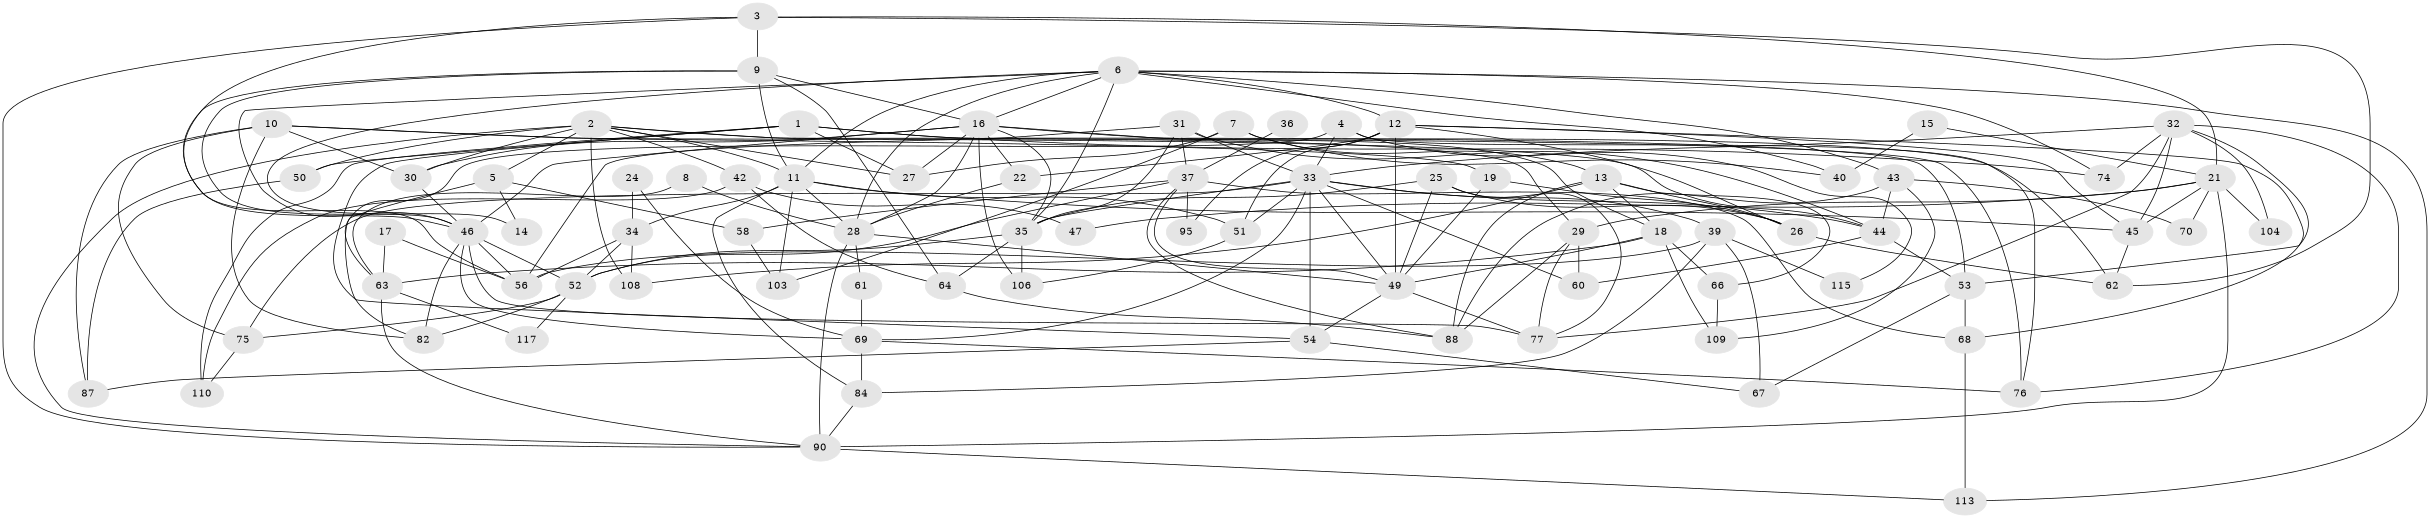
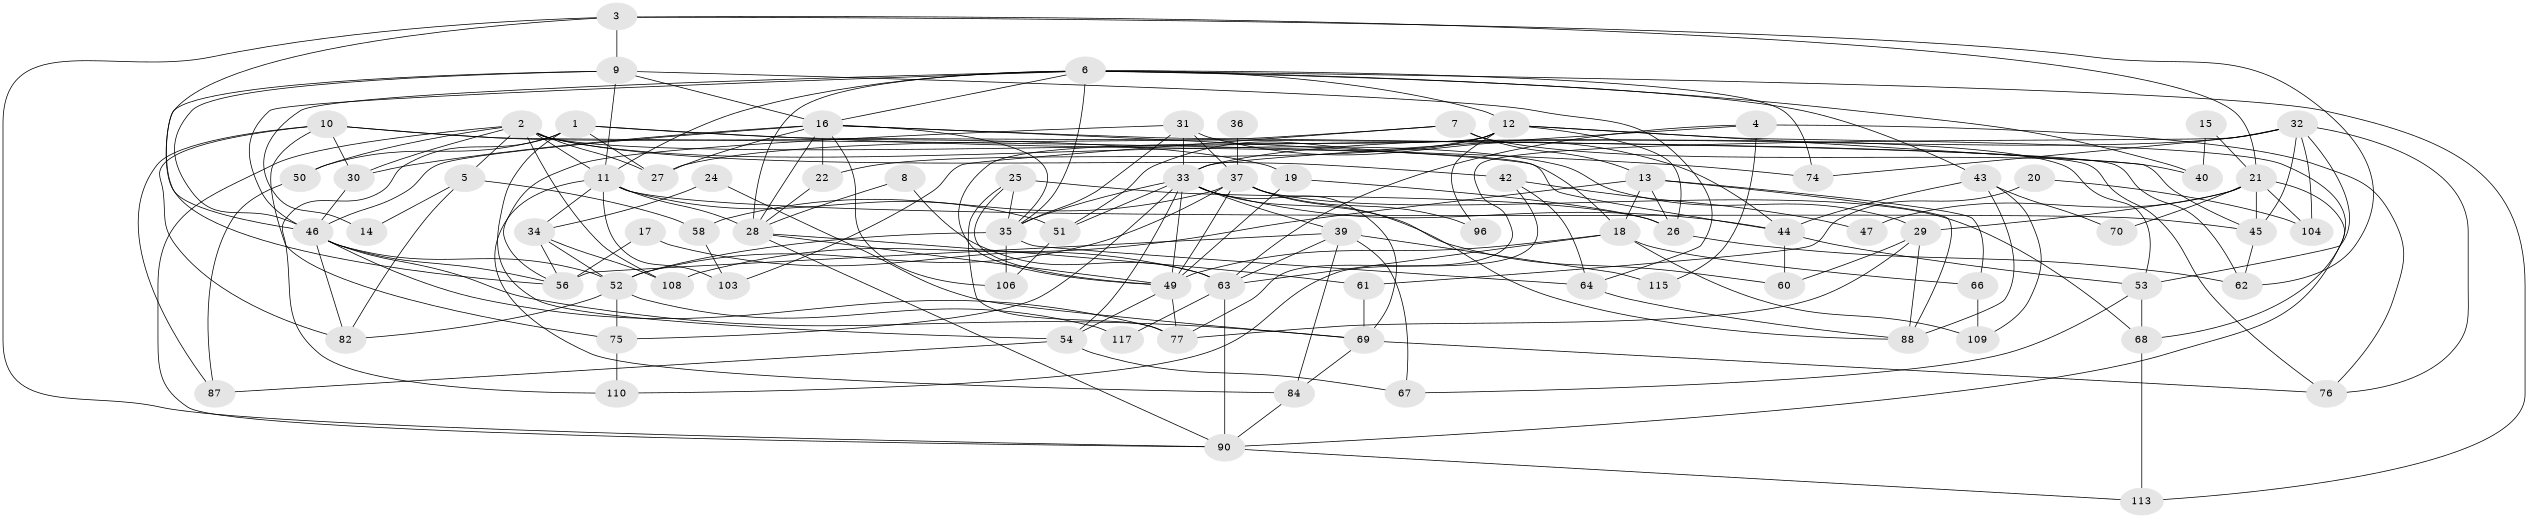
  graph {
    node [color=gray90 style=filled]
    1 [super="+80"]
    50
    54
    74
    76 [super="+105"]
    n6 [label=27]
    110
    87
    67
    2 [super="+98"]
    5 [super="+92"]
    11 [super="+38"]
    29
    30 [super="+114"]
    42
    53 [super="+95"]
    90 [super="+102"]
    108
    14
    58
    82
    28 [super="+65"]
    103 [super="+118"]
    34 [super="+81"]
    45 [super="+48"]
    51
    84
    88 [super="+116"]
    77 [super="+99"]
    60
    46 [super="+100"]
    64
    47
    68
    113
    3
    9
    21 [super="+79"]
    62
    16 [super="+86"]
    56 [super="+93"]
    104
    70
    69 [super="+71"]
    52 [super="+72"]
    33 [super="+101"]
    35 [super="+78"]
    44 [super="+83"]
    75
    49 [super="+91"]
    39 [super="+73"]
    4
    63 [super="+112"]
    115
    117
    6 [super="+85"]
    12 [super="+111"]
    40 [super="+107"]
    43 [super="+59"]
    22
    26 [super="+94"]
-   96 [label=95]
+   96
    18
    106
    61
    109
    7 [super="+89"]
    13 [super="+27"]
    66
    8
    10 [super="+23"]
    19
    15
    17
+   20
    24
    25
    31 [super="+55"]
    37 [super="+57"]
    32 [super="+41"]
    36
    1 -- 50
    1 -- 54
    1 -- 74
    1 -- 76
    1 -- n6
    1 -- 110
    50 -- 87
    54 -- 87
    54 -- 67
    2 -- 50
    2 -- n6
    2 -- 5 [weight=2]
    2 -- 11
    2 -- 29
    2 -- 30
    2 -- 42
    2 -- 53
    2 -- 90
    2 -- 108
    5 -- 14
    5 -- 58
    5 -- 82
    11 -- 28
    11 -- 103
    11 -- 34
    11 -- 45
    11 -- 51
    11 -- 84
    29 -- 88
    29 -- 77
    29 -- 60
    30 -- 46
    42 -- 110
    42 -- 64
    42 -- 47
    53 -- 67
    53 -- 68
    90 -- 113
    58 -- 103
    28 -- 90
    28 -- 49
    28 -- 61
    34 -- 108
    34 -- 56
    34 -- 52
    45 -- 62
    51 -- 106
    84 -- 90
    46 -- 82
    46 -- 77
    46 -- 56
    46 -- 69
    46 -- 52
    64 -- 88
    68 -- 113
    3 -- 90
    3 -- 46
    3 -- 9
    3 -- 21
    3 -- 62
    9 -- 11
    9 -- 46
    9 -- 64
    9 -- 16
    9 -- 56
    21 -- 29
    21 -- 90
    21 -- 45
    21 -- 47
    21 -- 104
    21 -- 70
    16 -- n6
    16 -- 30
    16 -- 28
    16 -- 46
    16 -- 62
    16 -- 35
    16 -- 22
    16 -- 18
    16 -- 106
    69 -- 76
    69 -- 84
    52 -- 82
    52 -- 75
    52 -- 117
    33 -- 54
    33 -- 51 [weight=2]
    33 -- 60
    33 -- 69
    33 -- 35
    33 -- 44
    33 -- 75
    33 -- 49
    33 -- 39
    35 -- 64
    35 -- 52
    35 -- 106
    44 -- 53
    44 -- 60
    75 -- 110
    49 -- 54
    49 -- 77
    39 -- 67
    39 -- 84
    39 -- 56
+   39 -- 63
    39 -- 115
    4 -- 76
    4 -- 33
    4 -- 63
    4 -- 115
    63 -- 90
    63 -- 117
    6 -- 74
    6 -- 11
    6 -- 14
    6 -- 28
    6 -- 46
    6 -- 113
    6 -- 16
    6 -- 35
    6 -- 12
    6 -- 40
    6 -- 43
    12 -- 45
    12 -- 51
    12 -- 68
    12 -- 49
    12 -- 22
    12 -- 26
    12 -- 96
    43 -- 88
    43 -- 70
    43 -- 44
    43 -- 109
    22 -- 28
    26 -- 62
    18 -- 49
    18 -- 63
    18 -- 109
    18 -- 66
    61 -- 69
    7 -- n6
    7 -- 103
    7 -- 40 [weight=2]
    7 -- 13 [weight=2]
    13 -- 108
    13 -- 88
    13 -- 26
    13 -- 18
    13 -- 66
    66 -- 109
    8 -- 28
    8 -- 63
    10 -- 87
    10 -- 30
    10 -- 82
    10 -- 44
    10 -- 75
    10 -- 19
    19 -- 49
    19 -- 26
    15 -- 21
    15 -- 40
    17 -- 56
    17 -- 63
+   20 -- 104
+   20 -- 61
    24 -- 34
    24 -- 69
    25 -- 77
    25 -- 35
    25 -- 49
    25 -- 26
    31 -- 56
    31 -- 33
    31 -- 35
    31 -- 44
    31 -- 37
    37 -- 58
    37 -- 88
    37 -- 68
    37 -- 52
    37 -- 49
    37 -- 96
    32 -- 74
    32 -- 76
    32 -- 53
    32 -- 45
    32 -- 77
    32 -- 104
    32 -- 33
    36 -- 37 [weight=2]
  }
